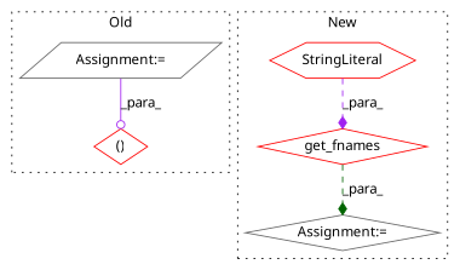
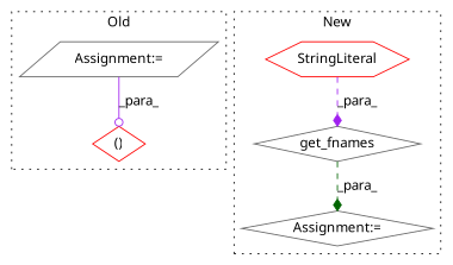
  digraph {
    fontname="Noto Sans"
    node [a=7 shape=diamond color=gray40 fontname="Noto Sans"]
    edge [color=purple style=dashed arrowhead=diamond fontname="Noto Sans"]
    n1 [a=106 l=23 label="()" s=2070 color=red]
    n2 [l=3 label="Assignment:=" s=1761 shape=parallelogram]
-   n3 [a=32 l="11,1" label=get_fnames s="2289,2308" color=red]
+   n3 [a=32 l="11,1" label=get_fnames s="2289,2308"]
    n4 [a=45 l=8 label=StringLiteral s=2300 shape=hexagon color=red]
    n5 [l=1 label="Assignment:=" s=2684]
    subgraph cluster_1 {
      label=Old
      style=dotted
      n1
      n2
    }
    subgraph cluster_2 {
      label=New
      style=dotted
      n3
      n4
      n5
    }
    n2 -> n1 [label=_para_ style=solid arrowhead=odot]
    n3 -> n5 [label=_para_ color=darkgreen]
    n4 -> n3 [label=_para_]
  }
